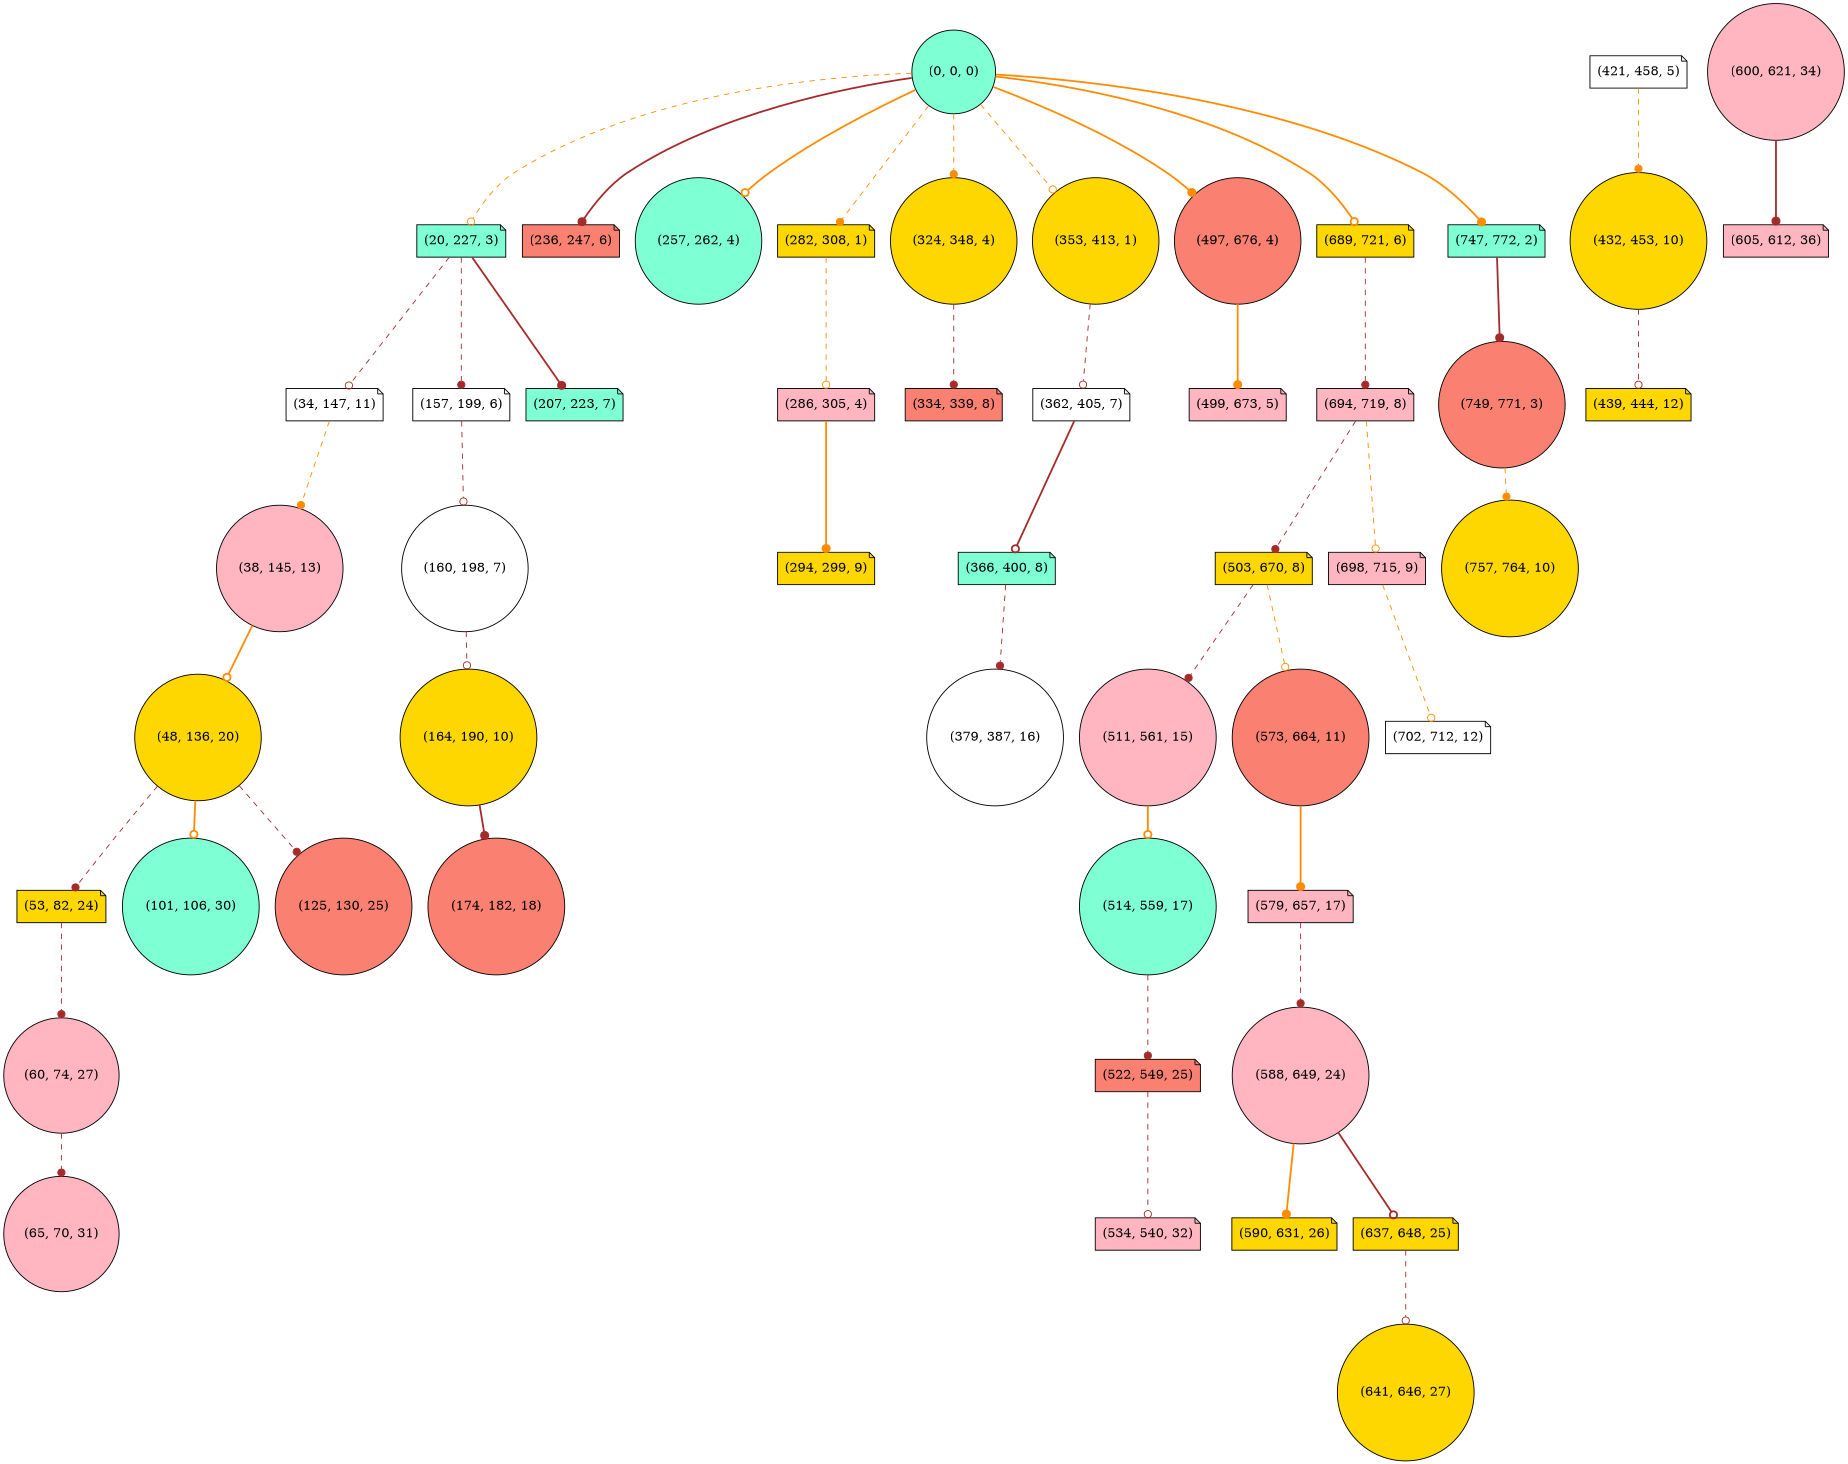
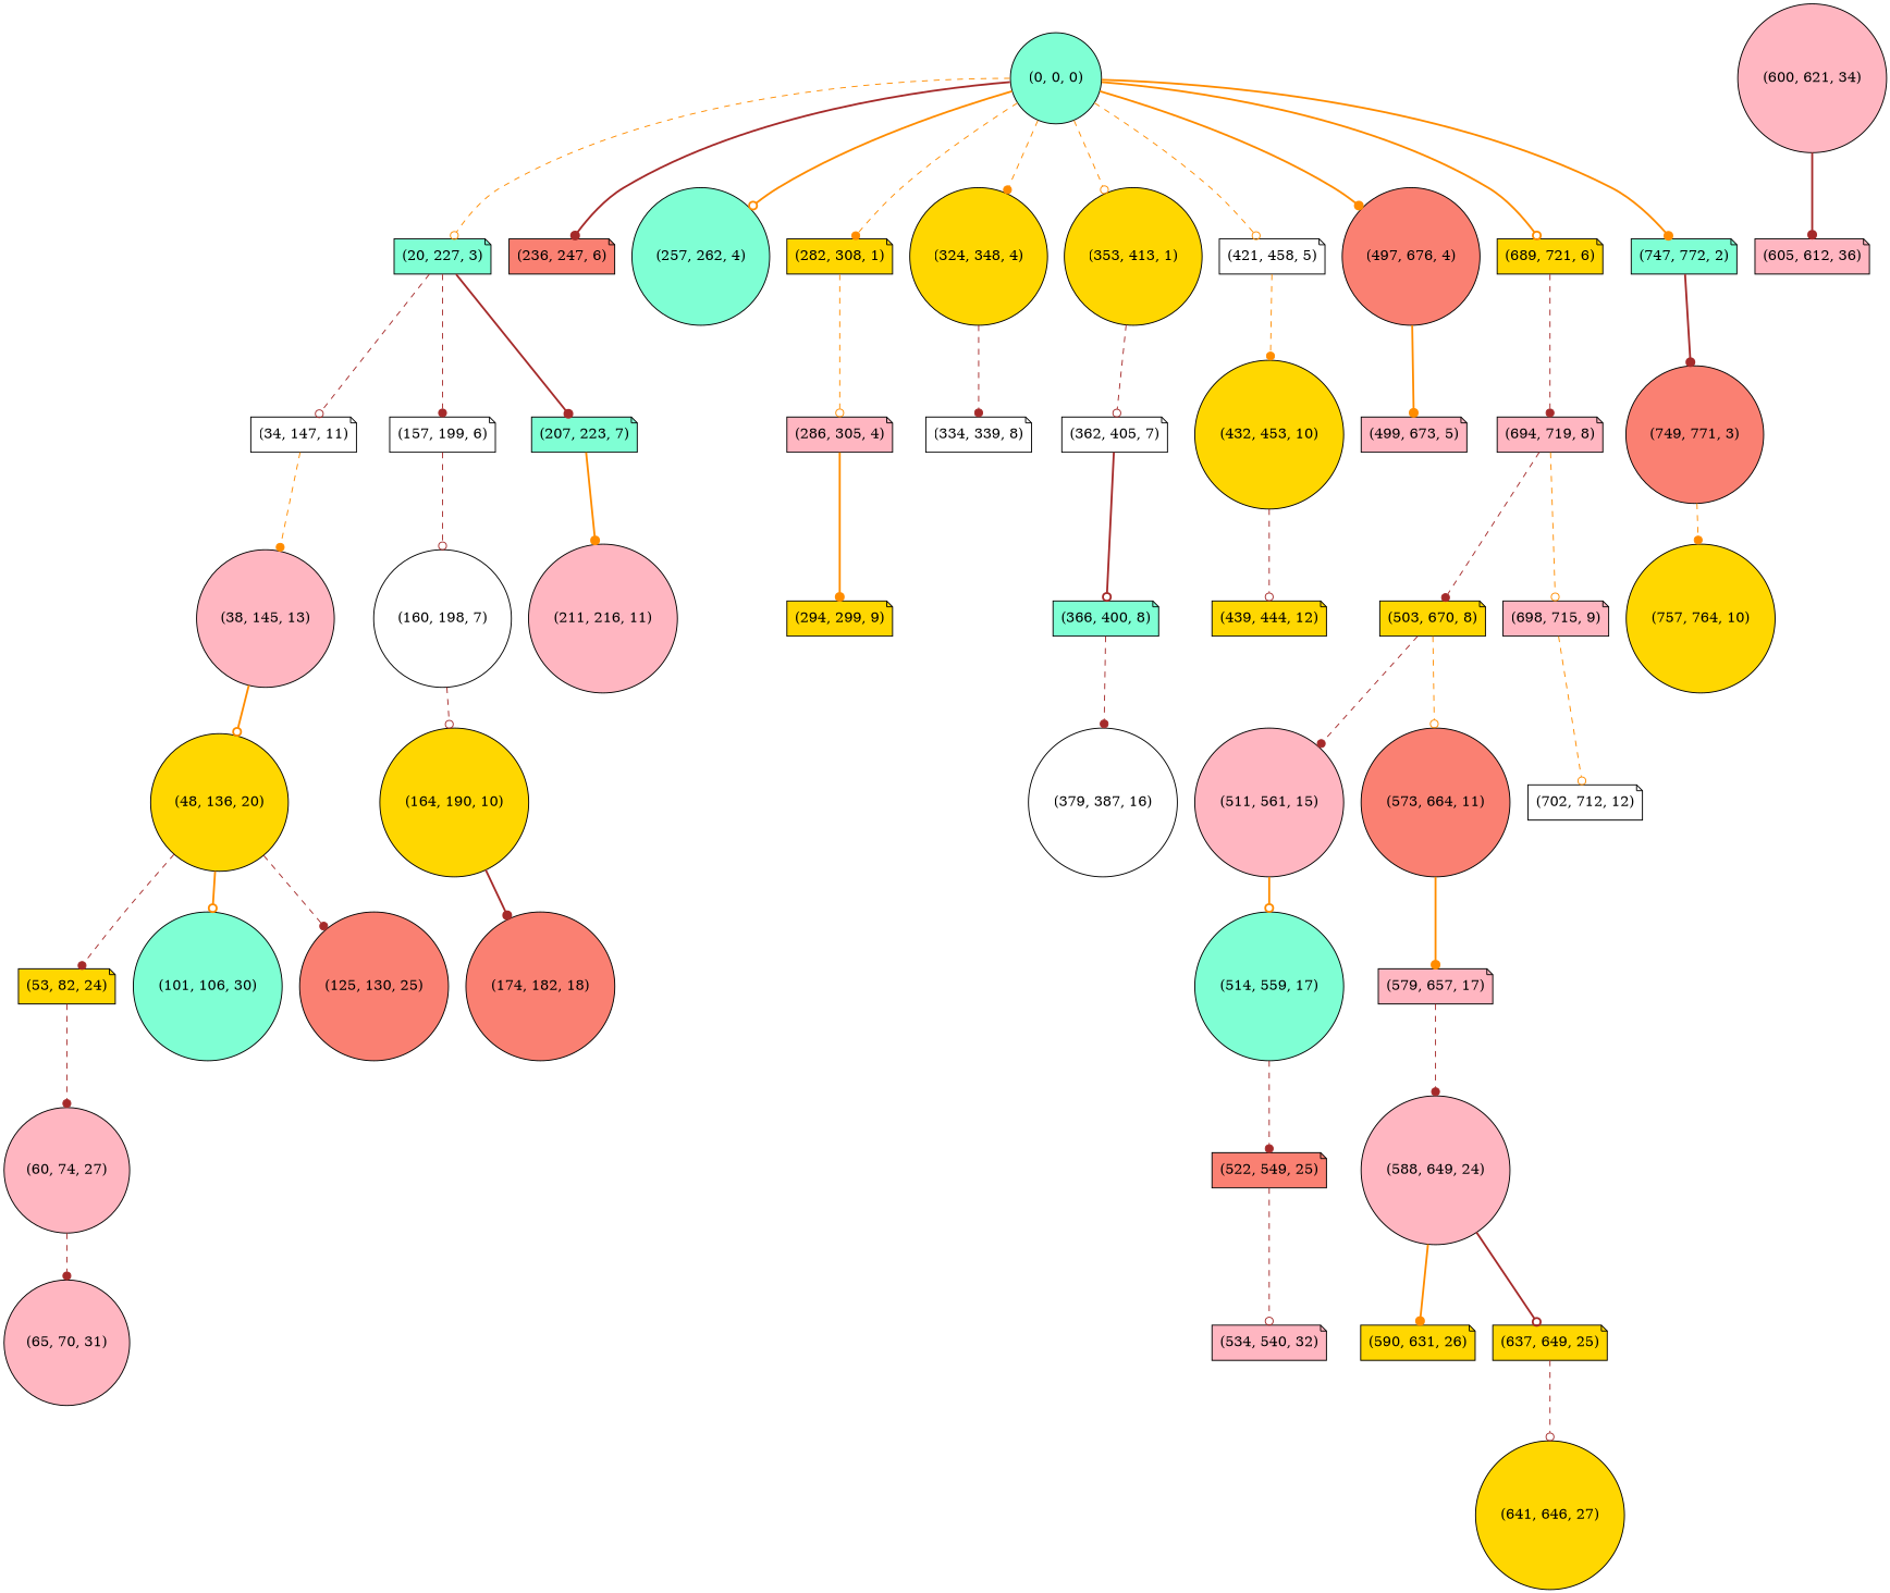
  digraph {
    node [fillcolor=gold shape=note style=filled]
    edge [arrowhead=dot color=brown style=dashed]
    "(0, 0, 0)" [fillcolor=aquamarine shape=circle]
    "(20, 227, 3)" [fillcolor=aquamarine]
    "(236, 247, 6)" [fillcolor=salmon]
    "(257, 262, 4)" [fillcolor=aquamarine shape=circle]
    "(282, 308, 1)"
    "(324, 348, 4)" [shape=circle]
    "(353, 413, 1)" [shape=circle]
    "(421, 458, 5)" [fillcolor=white]
    "(497, 676, 4)" [fillcolor=salmon shape=circle]
    "(689, 721, 6)"
    "(747, 772, 2)" [fillcolor=aquamarine]
    "(34, 147, 11)" [fillcolor=white]
    "(157, 199, 6)" [fillcolor=white]
    "(207, 223, 7)" [fillcolor=aquamarine]
    "(286, 305, 4)" [fillcolor=lightpink]
-   "(334, 339, 8)" [fillcolor=salmon]
+   "(334, 339, 8)" [fillcolor=white]
    "(362, 405, 7)" [fillcolor=white]
    "(432, 453, 10)" [shape=circle]
    "(499, 673, 5)" [fillcolor=lightpink]
    "(694, 719, 8)" [fillcolor=lightpink]
    "(749, 771, 3)" [fillcolor=salmon shape=circle]
    "(38, 145, 13)" [fillcolor=lightpink shape=circle]
    "(160, 198, 7)" [fillcolor=white shape=circle]
+   "(211, 216, 11)" [fillcolor=lightpink shape=circle]
    "(48, 136, 20)" [shape=circle]
    "(53, 82, 24)"
    "(101, 106, 30)" [fillcolor=aquamarine shape=circle]
    "(125, 130, 25)" [fillcolor=salmon shape=circle]
    "(60, 74, 27)" [fillcolor=lightpink shape=circle]
    "(65, 70, 31)" [fillcolor=lightpink shape=circle]
    "(164, 190, 10)" [shape=circle]
    "(174, 182, 18)" [fillcolor=salmon shape=circle]
    "(294, 299, 9)"
    "(366, 400, 8)" [fillcolor=aquamarine]
    "(379, 387, 16)" [fillcolor=white shape=circle]
    "(439, 444, 12)"
    "(511, 561, 15)" [fillcolor=lightpink shape=circle]
    "(503, 670, 8)"
    "(573, 664, 11)" [fillcolor=salmon shape=circle]
    "(514, 559, 17)" [fillcolor=aquamarine shape=circle]
    "(579, 657, 17)" [fillcolor=lightpink]
    "(522, 549, 25)" [fillcolor=salmon]
    "(534, 540, 32)" [fillcolor=lightpink]
    "(588, 649, 24)" [fillcolor=lightpink shape=circle]
    "(590, 631, 26)"
-   "(637, 648, 25)"
+   "(637, 648, 25)" [label="(637, 649, 25)"]
    "(641, 646, 27)" [shape=circle]
    "(600, 621, 34)" [fillcolor=lightpink shape=circle]
    "(605, 612, 36)" [fillcolor=lightpink]
    "(698, 715, 9)" [fillcolor=lightpink]
    "(702, 712, 12)" [fillcolor=white]
    "(757, 764, 10)" [shape=circle]
    "(0, 0, 0)" -> "(20, 227, 3)" [arrowhead=odot color=darkorange]
    "(0, 0, 0)" -> "(236, 247, 6)" [style=bold]
    "(0, 0, 0)" -> "(257, 262, 4)" [arrowhead=odot color=darkorange style=bold]
    "(0, 0, 0)" -> "(282, 308, 1)" [color=darkorange]
    "(0, 0, 0)" -> "(324, 348, 4)" [color=darkorange]
    "(0, 0, 0)" -> "(353, 413, 1)" [arrowhead=odot color=darkorange]
+   "(0, 0, 0)" -> "(421, 458, 5)" [arrowhead=odot color=darkorange]
    "(0, 0, 0)" -> "(497, 676, 4)" [color=darkorange style=bold]
    "(0, 0, 0)" -> "(689, 721, 6)" [arrowhead=odot color=darkorange style=bold]
    "(0, 0, 0)" -> "(747, 772, 2)" [color=darkorange style=bold]
    "(20, 227, 3)" -> "(34, 147, 11)" [arrowhead=odot]
    "(20, 227, 3)" -> "(157, 199, 6)"
    "(20, 227, 3)" -> "(207, 223, 7)" [style=bold]
    "(282, 308, 1)" -> "(286, 305, 4)" [arrowhead=odot color=darkorange]
    "(324, 348, 4)" -> "(334, 339, 8)"
    "(353, 413, 1)" -> "(362, 405, 7)" [arrowhead=odot]
    "(421, 458, 5)" -> "(432, 453, 10)" [color=darkorange]
    "(497, 676, 4)" -> "(499, 673, 5)" [color=darkorange style=bold]
    "(689, 721, 6)" -> "(694, 719, 8)"
    "(747, 772, 2)" -> "(749, 771, 3)" [style=bold]
    "(34, 147, 11)" -> "(38, 145, 13)" [color=darkorange]
    "(157, 199, 6)" -> "(160, 198, 7)" [arrowhead=odot]
+   "(207, 223, 7)" -> "(211, 216, 11)" [color=darkorange style=bold]
    "(286, 305, 4)" -> "(294, 299, 9)" [color=darkorange style=bold]
    "(362, 405, 7)" -> "(366, 400, 8)" [arrowhead=odot style=bold]
    "(432, 453, 10)" -> "(439, 444, 12)" [arrowhead=odot]
    "(694, 719, 8)" -> "(503, 670, 8)"
    "(694, 719, 8)" -> "(698, 715, 9)" [arrowhead=odot color=darkorange]
    "(749, 771, 3)" -> "(757, 764, 10)" [color=darkorange]
    "(38, 145, 13)" -> "(48, 136, 20)" [arrowhead=odot color=darkorange style=bold]
    "(160, 198, 7)" -> "(164, 190, 10)" [arrowhead=odot]
    "(48, 136, 20)" -> "(53, 82, 24)"
    "(48, 136, 20)" -> "(101, 106, 30)" [arrowhead=odot color=darkorange style=bold]
    "(48, 136, 20)" -> "(125, 130, 25)"
    "(53, 82, 24)" -> "(60, 74, 27)"
    "(60, 74, 27)" -> "(65, 70, 31)"
    "(164, 190, 10)" -> "(174, 182, 18)" [style=bold]
    "(366, 400, 8)" -> "(379, 387, 16)"
    "(511, 561, 15)" -> "(514, 559, 17)" [arrowhead=odot color=darkorange style=bold]
    "(503, 670, 8)" -> "(511, 561, 15)"
    "(503, 670, 8)" -> "(573, 664, 11)" [arrowhead=odot color=darkorange]
    "(573, 664, 11)" -> "(579, 657, 17)" [color=darkorange style=bold]
    "(514, 559, 17)" -> "(522, 549, 25)"
    "(579, 657, 17)" -> "(588, 649, 24)"
    "(522, 549, 25)" -> "(534, 540, 32)" [arrowhead=odot]
    "(588, 649, 24)" -> "(590, 631, 26)" [color=darkorange style=bold]
    "(588, 649, 24)" -> "(637, 648, 25)" [arrowhead=odot style=bold]
    "(637, 648, 25)" -> "(641, 646, 27)" [arrowhead=odot]
    "(600, 621, 34)" -> "(605, 612, 36)" [style=bold]
    "(698, 715, 9)" -> "(702, 712, 12)" [arrowhead=odot color=darkorange]
  }
